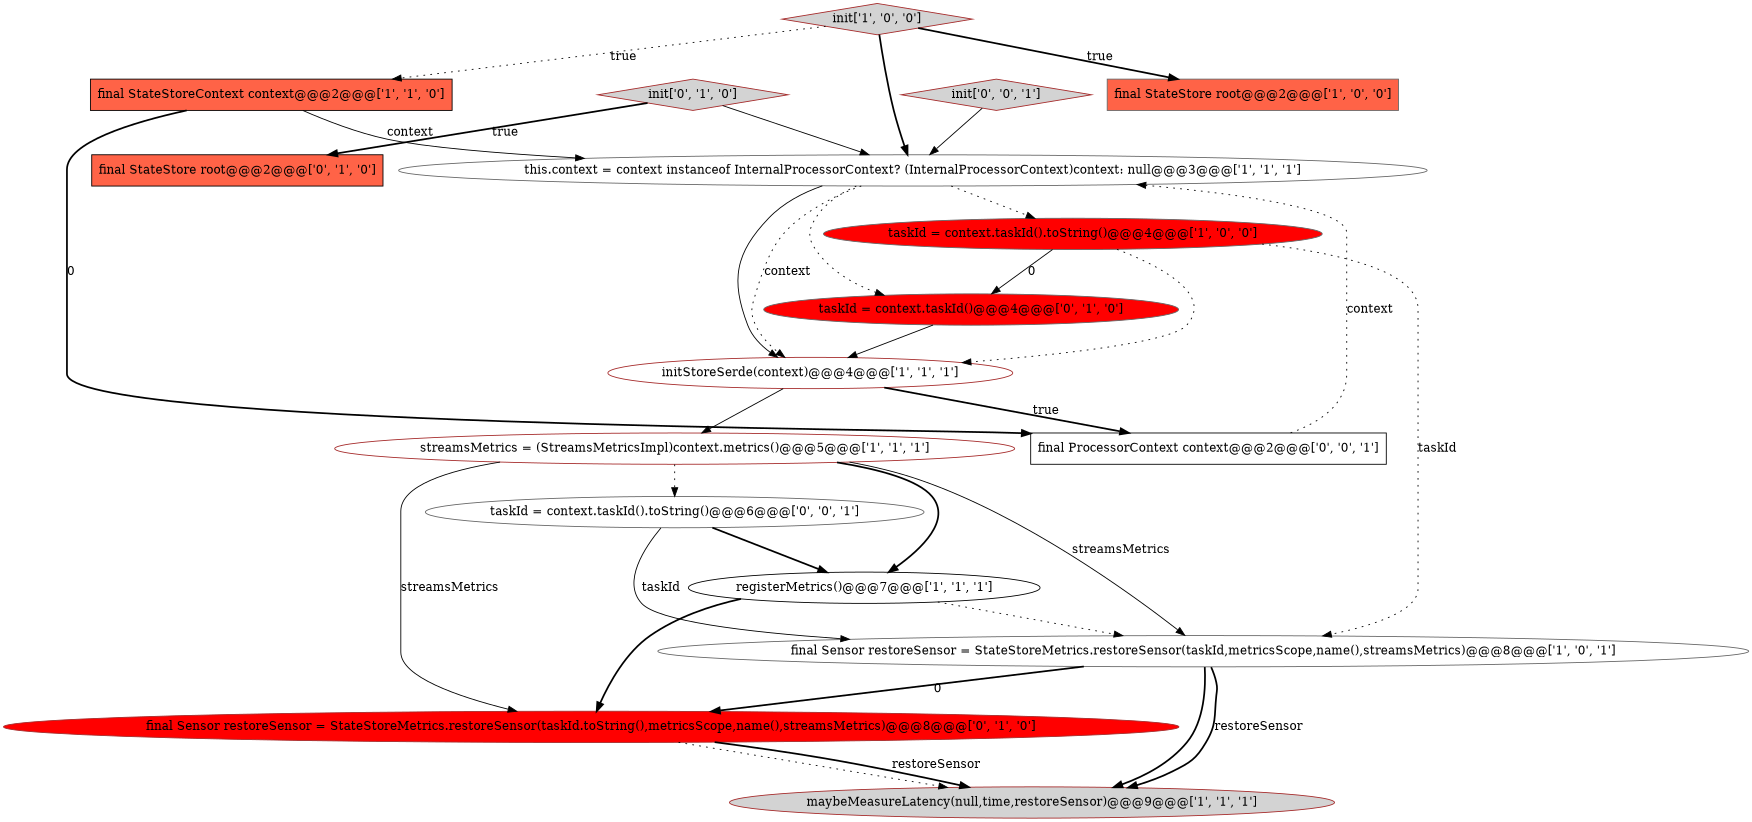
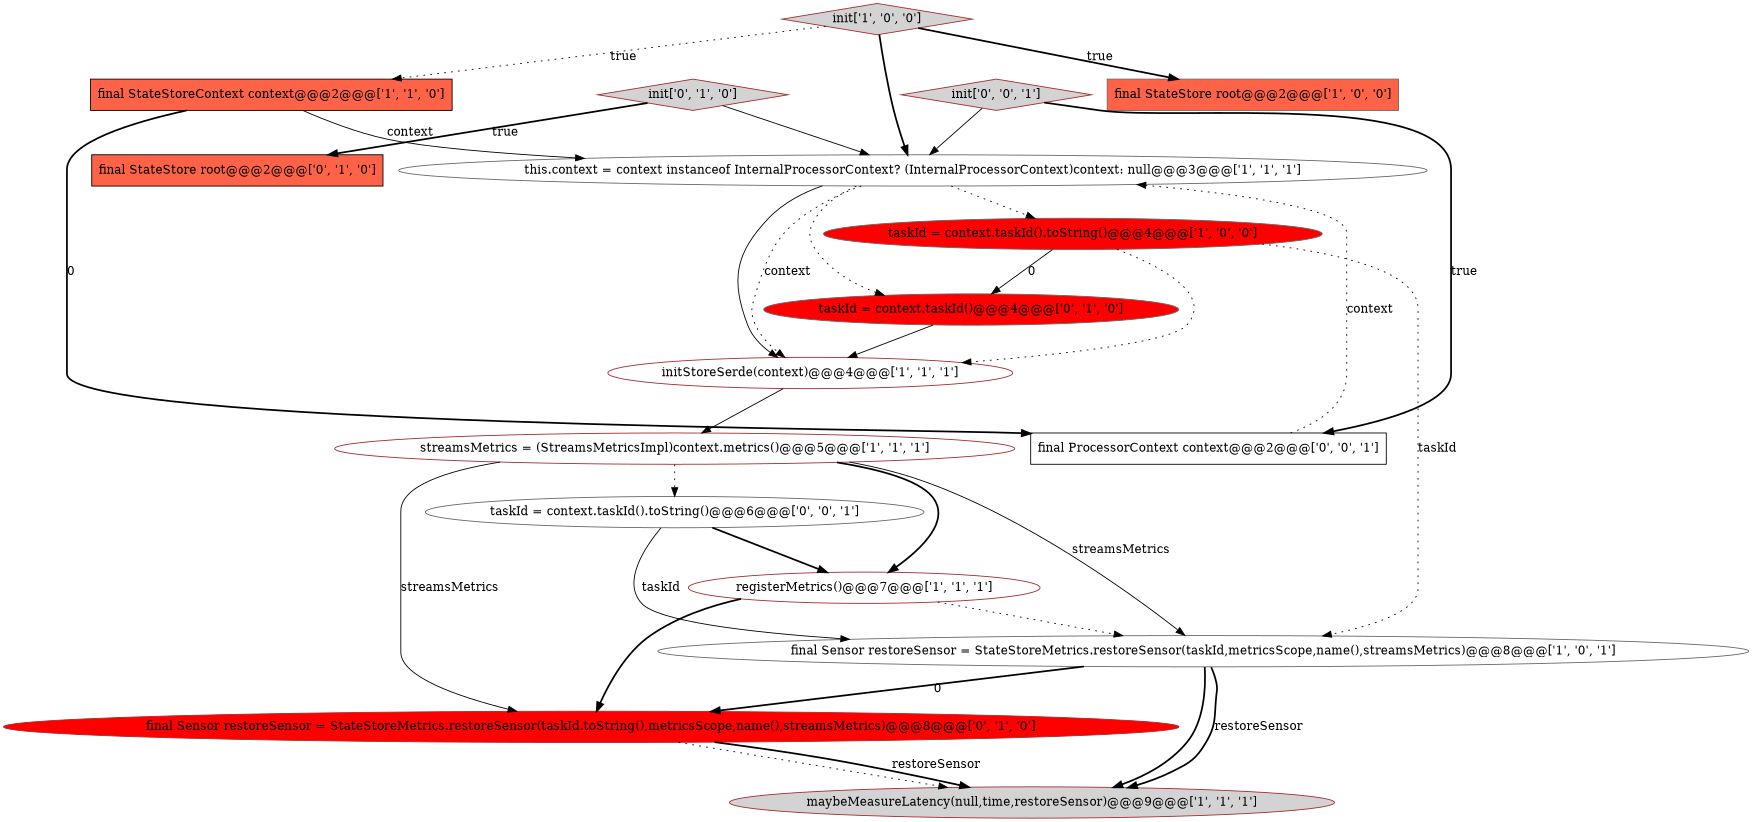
  digraph {
    node [color=brown fillcolor=white shape=ellipse style=filled]
    edge [style=bold]
    n1 [color=gray40 label="this.context = context instanceof InternalProcessorContext? (InternalProcessorContext)context: null@@@3@@@['1', '1', '1']"]
    n2 [label="initStoreSerde(context)@@@4@@@['1', '1', '1']"]
    n3 [color=gray40 fillcolor=red label="taskId = context.taskId()@@@4@@@['0', '1', '0']"]
    n4 [color=gray40 fillcolor=red label="taskId = context.taskId().toString()@@@4@@@['1', '0', '0']"]
    n5 [label="streamsMetrics = (StreamsMetricsImpl)context.metrics()@@@5@@@['1', '1', '1']"]
    n6 [color=gray40 label="final Sensor restoreSensor = StateStoreMetrics.restoreSensor(taskId,metricsScope,name(),streamsMetrics)@@@8@@@['1', '0', '1']"]
    n7 [fillcolor=red label="final Sensor restoreSensor = StateStoreMetrics.restoreSensor(taskId.toString(),metricsScope,name(),streamsMetrics)@@@8@@@['0', '1', '0']"]
    n8 [fillcolor=lightgray label="maybeMeasureLatency(null,time,restoreSensor)@@@9@@@['1', '1', '1']"]
-   n9 [color=black label="registerMetrics()@@@7@@@['1', '1', '1']"]
+   n9 [label="registerMetrics()@@@7@@@['1', '1', '1']"]
    n10 [color=gray40 label="taskId = context.taskId().toString()@@@6@@@['0', '0', '1']"]
    n11 [color=gray40 fillcolor=tomato label="final StateStore root@@@2@@@['1', '0', '0']" shape=box]
    n12 [fillcolor=lightgray label="init['1', '0', '0']" shape=diamond]
    n13 [color=black fillcolor=tomato label="final StateStoreContext context@@@2@@@['1', '1', '0']" shape=box]
    n14 [color=black label="final ProcessorContext context@@@2@@@['0', '0', '1']" shape=box]
    n15 [color=black fillcolor=tomato label="final StateStore root@@@2@@@['0', '1', '0']" shape=box]
    n16 [fillcolor=lightgray label="init['0', '1', '0']" shape=diamond]
    n17 [fillcolor=lightgray label="init['0', '0', '1']" shape=diamond]
    n1 -> n2 [label=context style=dotted]
    n1 -> n2 [style=solid]
    n1 -> n3 [style=dotted]
    n1 -> n4 [style=dotted]
    n2 -> n5 [style=solid]
    n3 -> n2 [style=solid]
    n4 -> n2 [style=dotted]
    n4 -> n3 [label=0 style=solid]
    n4 -> n6 [label=taskId style=dotted]
    n5 -> n6 [label=streamsMetrics style=solid]
    n5 -> n7 [label=streamsMetrics style=solid]
    n5 -> n9
    n5 -> n10 [style=dotted]
    n6 -> n7 [label=0]
    n6 -> n8
    n6 -> n8 [label=restoreSensor]
    n7 -> n8 [style=dotted]
    n7 -> n8 [label=restoreSensor]
    n9 -> n6 [style=dotted]
    n9 -> n7
    n10 -> n6 [label=taskId style=solid]
    n10 -> n9
    n12 -> n1
    n12 -> n11 [label=true]
    n12 -> n13 [label=true style=dotted]
    n13 -> n1 [label=context style=solid]
    n13 -> n14 [label=0]
    n14 -> n1 [label=context style=dotted]
    n16 -> n1 [style=solid]
    n16 -> n15 [label=true]
    n17 -> n1 [style=solid]
-   n2 -> n14 [label=true]
+   n17 -> n14 [label=true]
  }
